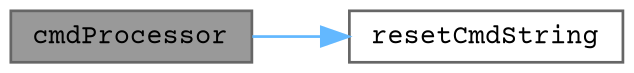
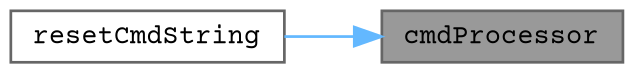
  digraph {
    rankdir=LR
    fontname="Courier Prime"
    node [fontname="Courier Prime" fontsize=10 shape=box style=filled]
    n1 [color=gray40 fillcolor=grey60 fontcolor=black height=0.2 label=cmdProcessor width=0.4]
    n2 [color=grey40 fillcolor=white height=0.2 label=resetCmdString width=0.4]
-   n1 -> n2 [color=steelblue1 fontname="Courier Prime" fontsize=10 labelfontname=Helvetica labelfontsize=10 style=solid]
+   n2 -> n1 [color=steelblue1 fontname="Courier Prime" fontsize=10 labelfontname=Helvetica labelfontsize=10 style=solid]
  }
